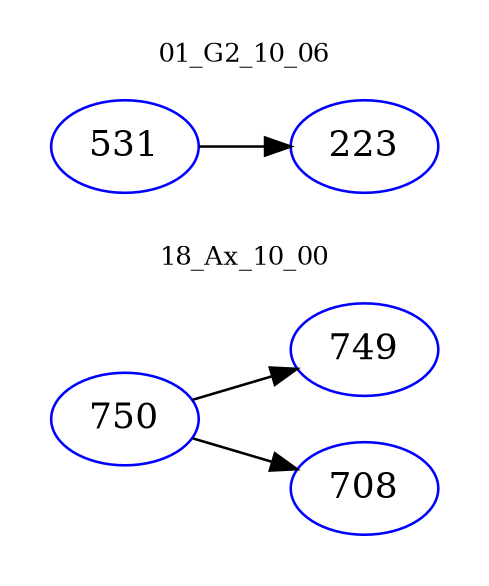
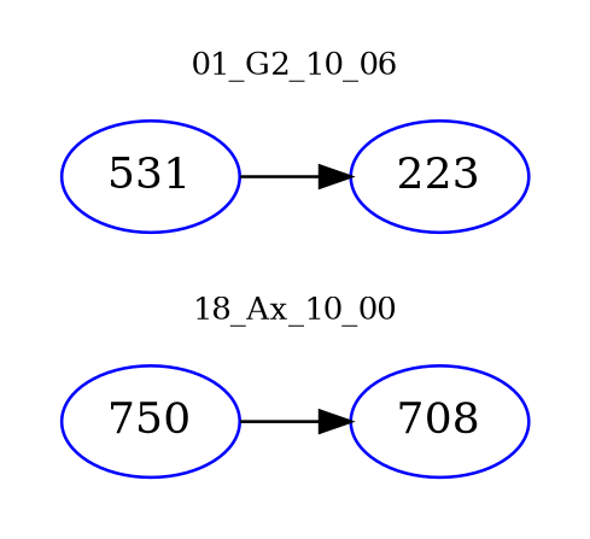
  digraph {
    rankdir=LR
    node [color=blue]
    edge [color=black]
    n1 [label=750]
    n2 [label=708]
-   n3 [label=749]
    n4 [label=531]
    n5 [label=223]
    subgraph cluster_1 {
      color=white
      fontsize=10
      label="18_Ax_10_00"
      n1
      n2
-     n3
    }
    subgraph cluster_2 {
      color=white
      fontsize=10
      label="01_G2_10_06"
      n4
      n5
    }
    n1 -> n2
-   n1 -> n3
    n4 -> n5
  }
